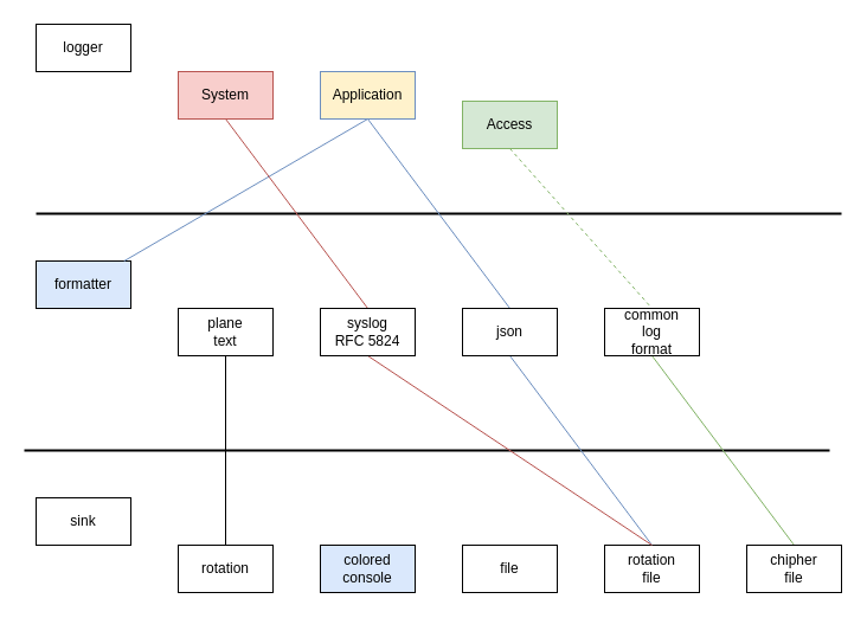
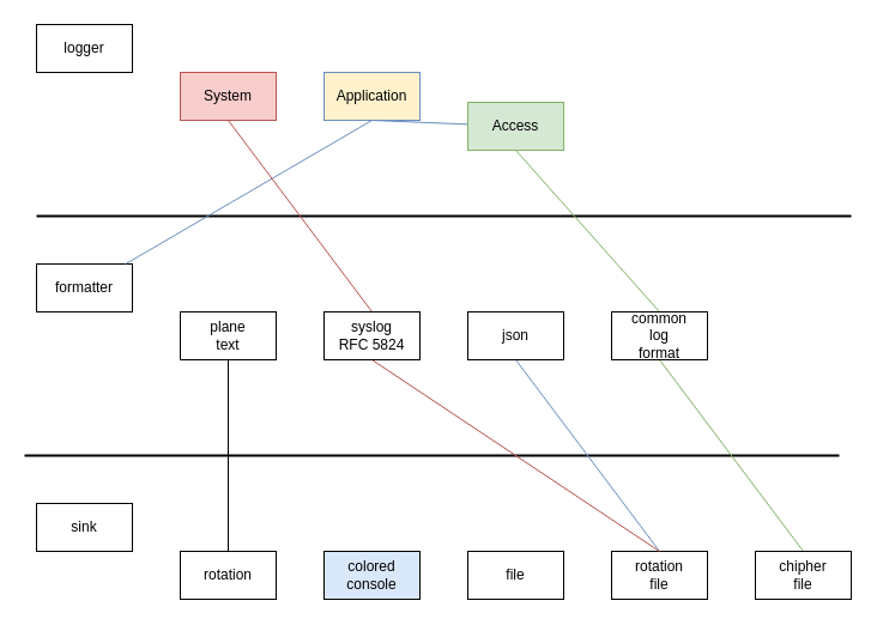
  <mxCell id="0" />
  <mxCell id="1" parent="0" />
  <mxCell id="2" value="logger" style="rounded=0;whiteSpace=wrap;html=1;" parent="1" vertex="1"><mxGeometry x="30" y="20" width="80" height="40" as="geometry" /></mxCell>
- <mxCell id="3" value="formatter" style="rounded=0;whiteSpace=wrap;html=1;fillColor=#dae8fc;" parent="1" vertex="1"><mxGeometry x="30" y="220" width="80" height="40" as="geometry" /></mxCell>
+ <mxCell id="3" value="formatter" style="rounded=0;whiteSpace=wrap;html=1;" parent="1" vertex="1"><mxGeometry x="30" y="220" width="80" height="40" as="geometry" /></mxCell>
  <mxCell id="4" value="sink" style="rounded=0;whiteSpace=wrap;html=1;" parent="1" vertex="1"><mxGeometry x="30" y="420" width="80" height="40" as="geometry" /></mxCell>
  <mxCell id="5" value="rotation" style="rounded=0;whiteSpace=wrap;html=1;" parent="1" vertex="1"><mxGeometry x="150" y="460" width="80" height="40" as="geometry" /></mxCell>
  <mxCell id="6" value="file" style="rounded=0;whiteSpace=wrap;html=1;" parent="1" vertex="1"><mxGeometry x="390" y="460" width="80" height="40" as="geometry" /></mxCell>
  <mxCell id="7" value="" style="endArrow=none;html=1;rounded=0;strokeWidth=2;" parent="1" edge="1"><mxGeometry width="50" height="50" relative="1" as="geometry"><mxPoint x="20" y="380" as="sourcePoint" /><mxPoint x="700" y="380" as="targetPoint" /></mxGeometry></mxCell>
  <mxCell id="8" value="" style="endArrow=none;html=1;rounded=0;strokeWidth=2;" parent="1" edge="1"><mxGeometry width="50" height="50" relative="1" as="geometry"><mxPoint x="30" y="180" as="sourcePoint" /><mxPoint x="710" y="180" as="targetPoint" /></mxGeometry></mxCell>
  <mxCell id="9" style="rounded=0;orthogonalLoop=1;jettySize=auto;html=1;exitX=0.5;exitY=1;exitDx=0;exitDy=0;endArrow=none;startFill=0;fillColor=#dae8fc;strokeColor=#6c8ebf;" parent="1" source="11" target="3" edge="1"><mxGeometry relative="1" as="geometry" /></mxCell>
- <mxCell id="10" style="rounded=0;orthogonalLoop=1;jettySize=auto;html=1;exitX=0.5;exitY=1;exitDx=0;exitDy=0;entryX=0.5;entryY=0;entryDx=0;entryDy=0;endArrow=none;startFill=0;fillColor=#dae8fc;strokeColor=#6c8ebf;" parent="1" source="11" target="17" edge="1"><mxGeometry relative="1" as="geometry" /></mxCell>
+ <mxCell id="10" style="rounded=0;orthogonalLoop=1;jettySize=auto;html=1;exitX=0.5;exitY=1;exitDx=0;exitDy=0;endArrow=none;startFill=0;fillColor=#dae8fc;strokeColor=#6c8ebf;" parent="1" source="11" target="13" edge="1"><mxGeometry relative="1" as="geometry" /></mxCell>
  <mxCell id="11" value="Application" style="rounded=0;whiteSpace=wrap;html=1;fillColor=#fff2cc;strokeColor=#6c8ebf;" parent="1" vertex="1"><mxGeometry x="270" y="60" width="80" height="40" as="geometry" /></mxCell>
- <mxCell id="12" style="rounded=0;orthogonalLoop=1;jettySize=auto;html=1;exitX=0.5;exitY=1;exitDx=0;exitDy=0;entryX=0.5;entryY=0;entryDx=0;entryDy=0;endArrow=none;startFill=0;fillColor=#d5e8d4;strokeColor=#82b366;dashed=1;" parent="1" source="13" target="21" edge="1"><mxGeometry relative="1" as="geometry" /></mxCell>
+ <mxCell id="12" style="rounded=0;orthogonalLoop=1;jettySize=auto;html=1;exitX=0.5;exitY=1;exitDx=0;exitDy=0;entryX=0.5;entryY=0;entryDx=0;entryDy=0;endArrow=none;startFill=0;fillColor=#d5e8d4;strokeColor=#82b366;" parent="1" source="13" target="21" edge="1"><mxGeometry relative="1" as="geometry" /></mxCell>
  <mxCell id="13" value="Access" style="rounded=0;whiteSpace=wrap;html=1;fillColor=#d5e8d4;strokeColor=#82b366;" parent="1" vertex="1"><mxGeometry x="390" y="85" width="80" height="40" as="geometry" /></mxCell>
  <mxCell id="14" style="edgeStyle=none;shape=connector;rounded=0;orthogonalLoop=1;jettySize=auto;html=1;exitX=0.5;exitY=1;exitDx=0;exitDy=0;entryX=0.5;entryY=0;entryDx=0;entryDy=0;strokeColor=#b85450;align=center;verticalAlign=middle;fontFamily=Helvetica;fontSize=11;fontColor=default;labelBackgroundColor=default;endArrow=none;startFill=0;fillColor=#f8cecc;" parent="1" source="15" target="26" edge="1"><mxGeometry relative="1" as="geometry" /></mxCell>
  <mxCell id="15" value="System" style="rounded=0;whiteSpace=wrap;html=1;fillColor=#f8cecc;strokeColor=#b85450;" parent="1" vertex="1"><mxGeometry x="150" y="60" width="80" height="40" as="geometry" /></mxCell>
  <mxCell id="16" style="edgeStyle=none;shape=connector;rounded=0;orthogonalLoop=1;jettySize=auto;html=1;exitX=0.5;exitY=1;exitDx=0;exitDy=0;entryX=0.5;entryY=0;entryDx=0;entryDy=0;strokeColor=#6c8ebf;align=center;verticalAlign=middle;fontFamily=Helvetica;fontSize=11;fontColor=default;labelBackgroundColor=default;startFill=0;endArrow=none;fillColor=#dae8fc;" parent="1" source="17" target="23" edge="1"><mxGeometry relative="1" as="geometry" /></mxCell>
  <mxCell id="17" value="json" style="rounded=0;whiteSpace=wrap;html=1;" parent="1" vertex="1"><mxGeometry x="390" y="260" width="80" height="40" as="geometry" /></mxCell>
  <mxCell id="18" style="rounded=0;orthogonalLoop=1;jettySize=auto;html=1;exitX=0.5;exitY=1;exitDx=0;exitDy=0;entryX=0.5;entryY=0;entryDx=0;entryDy=0;endArrow=none;startFill=0;" parent="1" source="19" target="5" edge="1"><mxGeometry relative="1" as="geometry" /></mxCell>
  <mxCell id="19" value="plane&lt;div&gt;text&lt;/div&gt;" style="rounded=0;whiteSpace=wrap;html=1;" parent="1" vertex="1"><mxGeometry x="150" y="260" width="80" height="40" as="geometry" /></mxCell>
  <mxCell id="20" style="edgeStyle=none;shape=connector;rounded=0;orthogonalLoop=1;jettySize=auto;html=1;exitX=0.5;exitY=1;exitDx=0;exitDy=0;entryX=0.5;entryY=0;entryDx=0;entryDy=0;strokeColor=#82b366;align=center;verticalAlign=middle;fontFamily=Helvetica;fontSize=11;fontColor=default;labelBackgroundColor=default;startFill=0;endArrow=none;fillColor=#d5e8d4;" parent="1" source="21" target="22" edge="1"><mxGeometry relative="1" as="geometry" /></mxCell>
  <mxCell id="21" value="common&lt;div&gt;log&lt;/div&gt;&lt;div&gt;format&lt;/div&gt;" style="rounded=0;whiteSpace=wrap;html=1;" parent="1" vertex="1"><mxGeometry x="510" y="260" width="80" height="40" as="geometry" /></mxCell>
  <mxCell id="22" value="chipher&lt;div&gt;file&lt;/div&gt;" style="rounded=0;whiteSpace=wrap;html=1;" parent="1" vertex="1"><mxGeometry x="630" y="460" width="80" height="40" as="geometry" /></mxCell>
  <mxCell id="23" value="rotation&lt;div&gt;file&lt;/div&gt;" style="rounded=0;whiteSpace=wrap;html=1;" parent="1" vertex="1"><mxGeometry x="510" y="460" width="80" height="40" as="geometry" /></mxCell>
  <mxCell id="24" value="colored&lt;div&gt;console&lt;/div&gt;" style="rounded=0;whiteSpace=wrap;html=1;fillColor=#dae8fc;" parent="1" vertex="1"><mxGeometry x="270" y="460" width="80" height="40" as="geometry" /></mxCell>
  <mxCell id="25" style="edgeStyle=none;shape=connector;rounded=0;orthogonalLoop=1;jettySize=auto;html=1;exitX=0.5;exitY=1;exitDx=0;exitDy=0;entryX=0.5;entryY=0;entryDx=0;entryDy=0;strokeColor=#b85450;align=center;verticalAlign=middle;fontFamily=Helvetica;fontSize=11;fontColor=default;labelBackgroundColor=default;startFill=0;endArrow=none;fillColor=#f8cecc;" parent="1" source="26" target="23" edge="1"><mxGeometry relative="1" as="geometry" /></mxCell>
  <mxCell id="26" value="syslog&lt;div&gt;RFC 5824&lt;/div&gt;" style="rounded=0;whiteSpace=wrap;html=1;" parent="1" vertex="1"><mxGeometry x="270" y="260" width="80" height="40" as="geometry" /></mxCell>
